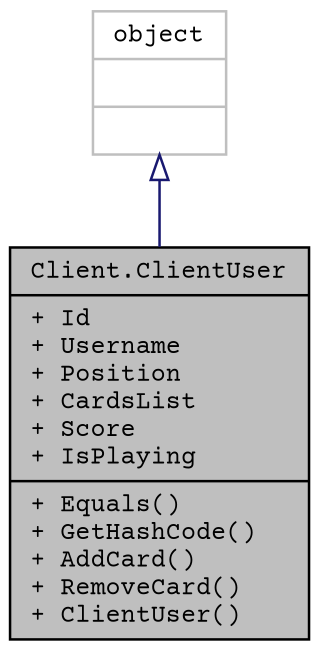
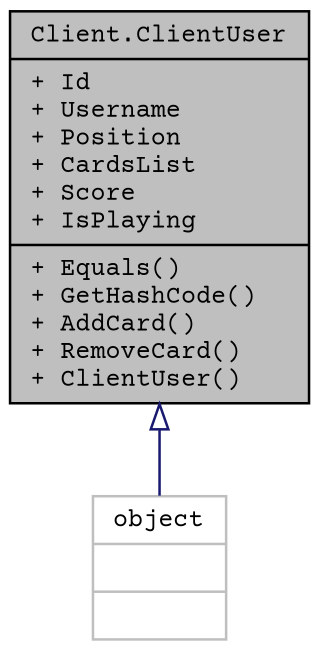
  digraph {
    fontname="Courier Prime"
    node [fontname="Courier Prime" fontsize=10 shape=record style=filled]
    n1 [color=black fillcolor=grey75 fontcolor=black height=0.2 label="{Client.ClientUser\n|+ Id\l+ Username\l+ Position\l+ CardsList\l+ Score\l+ IsPlaying\l|+ Equals()\l+ GetHashCode()\l+ AddCard()\l+ RemoveCard()\l+ ClientUser()\l}" width=0.4]
    n2 [color=grey75 fillcolor=white height=0.2 label="{object\n||}" width=0.4]
-   n2 -> n1 [arrowtail=onormal color=midnightblue dir=back fontname="Courier Prime" fontsize=10 labelfontname=Helvetica labelfontsize=10 style=solid]
+   n1 -> n2 [arrowtail=onormal color=midnightblue dir=back fontname="Courier Prime" fontsize=10 labelfontname=Helvetica labelfontsize=10 style=solid]
  }
